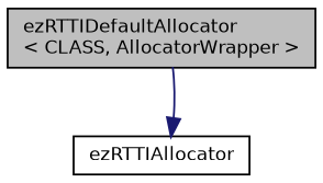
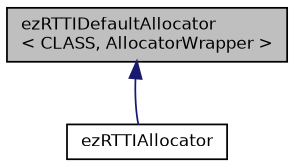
  digraph {
    node [color=black fontname=Helvetica fontsize=10 shape=record style=filled]
    n1 [fillcolor=grey75 fontcolor=black height=0.2 label="ezRTTIDefaultAllocator\l\< CLASS, AllocatorWrapper \>" width=0.4]
    n2 [fillcolor=white height=0.2 label=ezRTTIAllocator width=0.4]
-   n2 -> n1 [color=midnightblue dir=back fontname=Helvetica fontsize=10 labelfontname=Helvetica labelfontsize=10 style=solid]
+   n1 -> n2 [color=midnightblue dir=back fontname=Helvetica fontsize=10 labelfontname=Helvetica labelfontsize=10 style=solid]
  }
